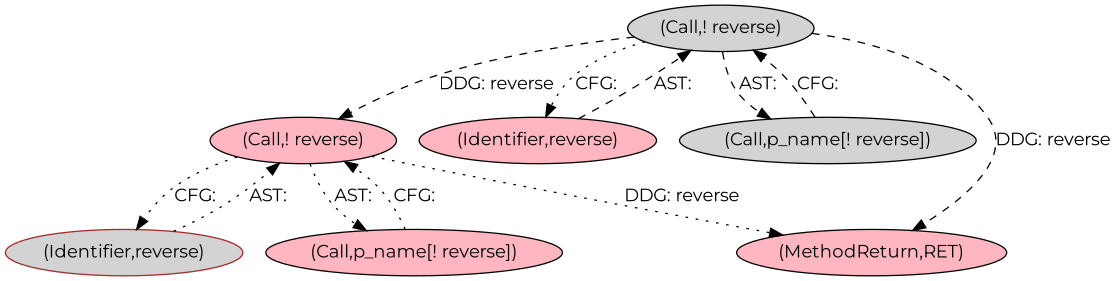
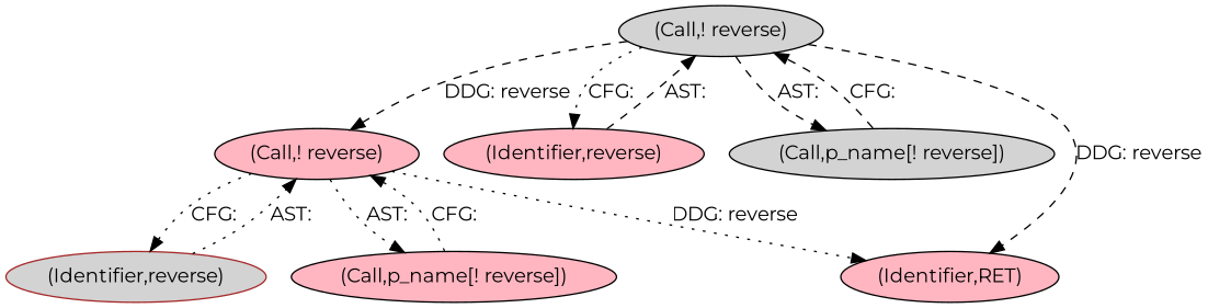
  digraph {
    fontname=Montserrat
    node [style=filled fillcolor=lightpink color=black fontname=Montserrat]
    edge [style=dotted fontname=Montserrat]
    n1 [label="(Call,! reverse)" fillcolor=lightgrey]
    n2 [label="(Call,! reverse)"]
    n3 [label="(Identifier,reverse)"]
    n4 [label="(Call,p_name[! reverse])" fillcolor=lightgrey]
-   n5 [label="(MethodReturn,RET)"]
+   n5 [label="(Identifier,RET)"]
    n6 [label="(Identifier,reverse)" fillcolor=lightgrey color=brown]
    n7 [label="(Call,p_name[! reverse])"]
    n1 -> n2 [label="DDG: reverse" style=dashed]
    n1 -> n3 [label="CFG: "]
    n1 -> n4 [label="AST: " style=dashed]
    n1 -> n5 [label="DDG: reverse" style=dashed]
    n2 -> n5 [label="DDG: reverse"]
    n2 -> n6 [label="CFG: "]
    n2 -> n7 [label="AST: "]
    n3 -> n1 [label="AST: " style=dashed]
    n4 -> n1 [label="CFG: " style=dashed]
    n6 -> n2 [label="AST: "]
    n7 -> n2 [label="CFG: "]
  }
